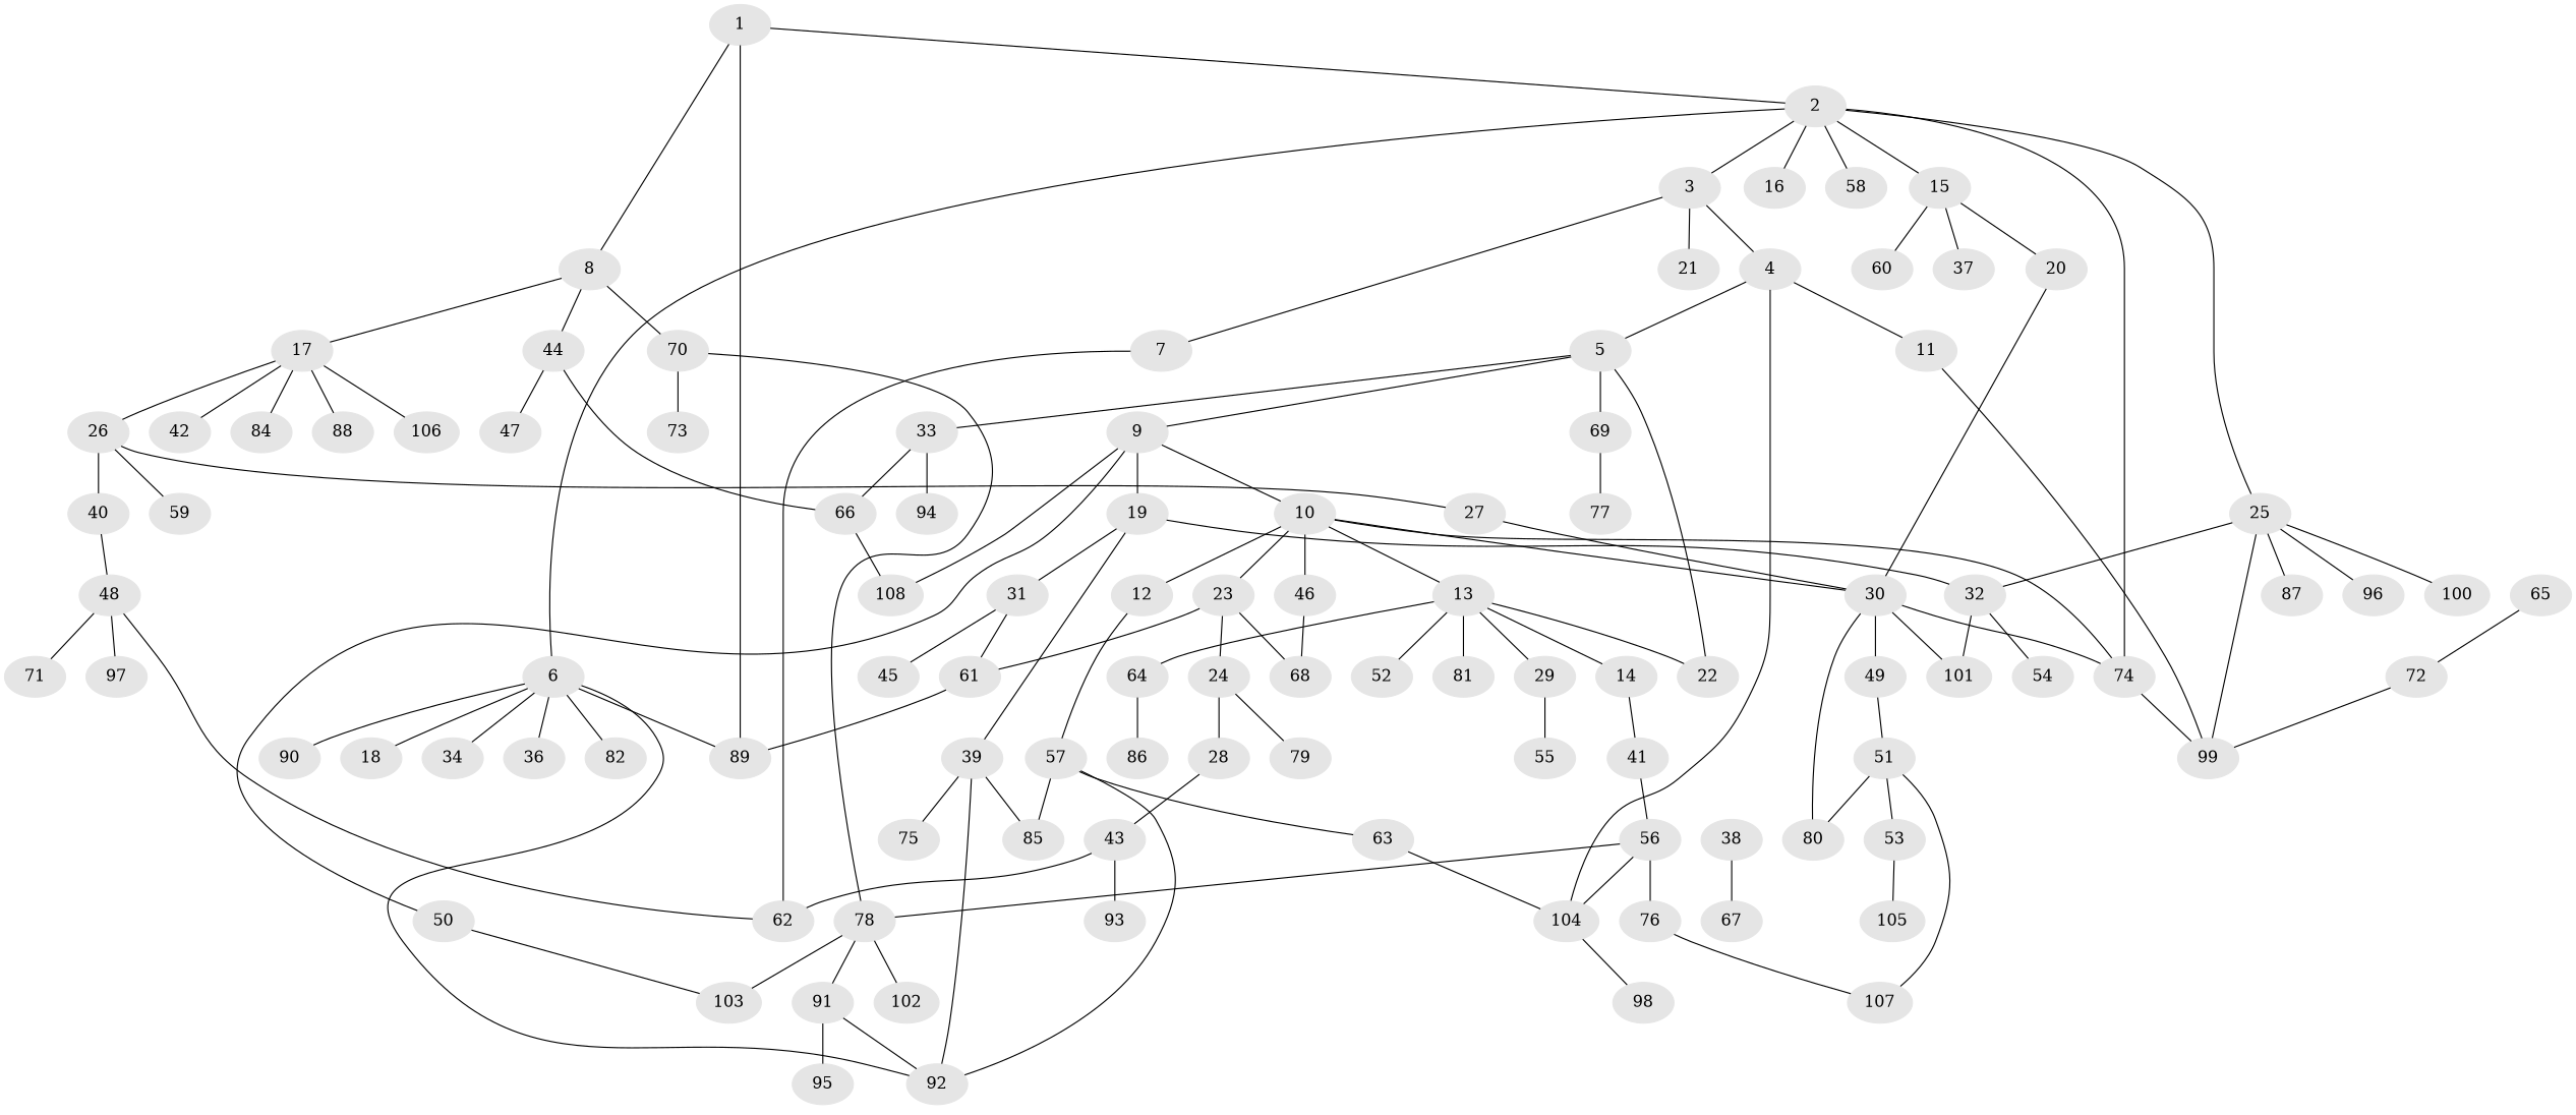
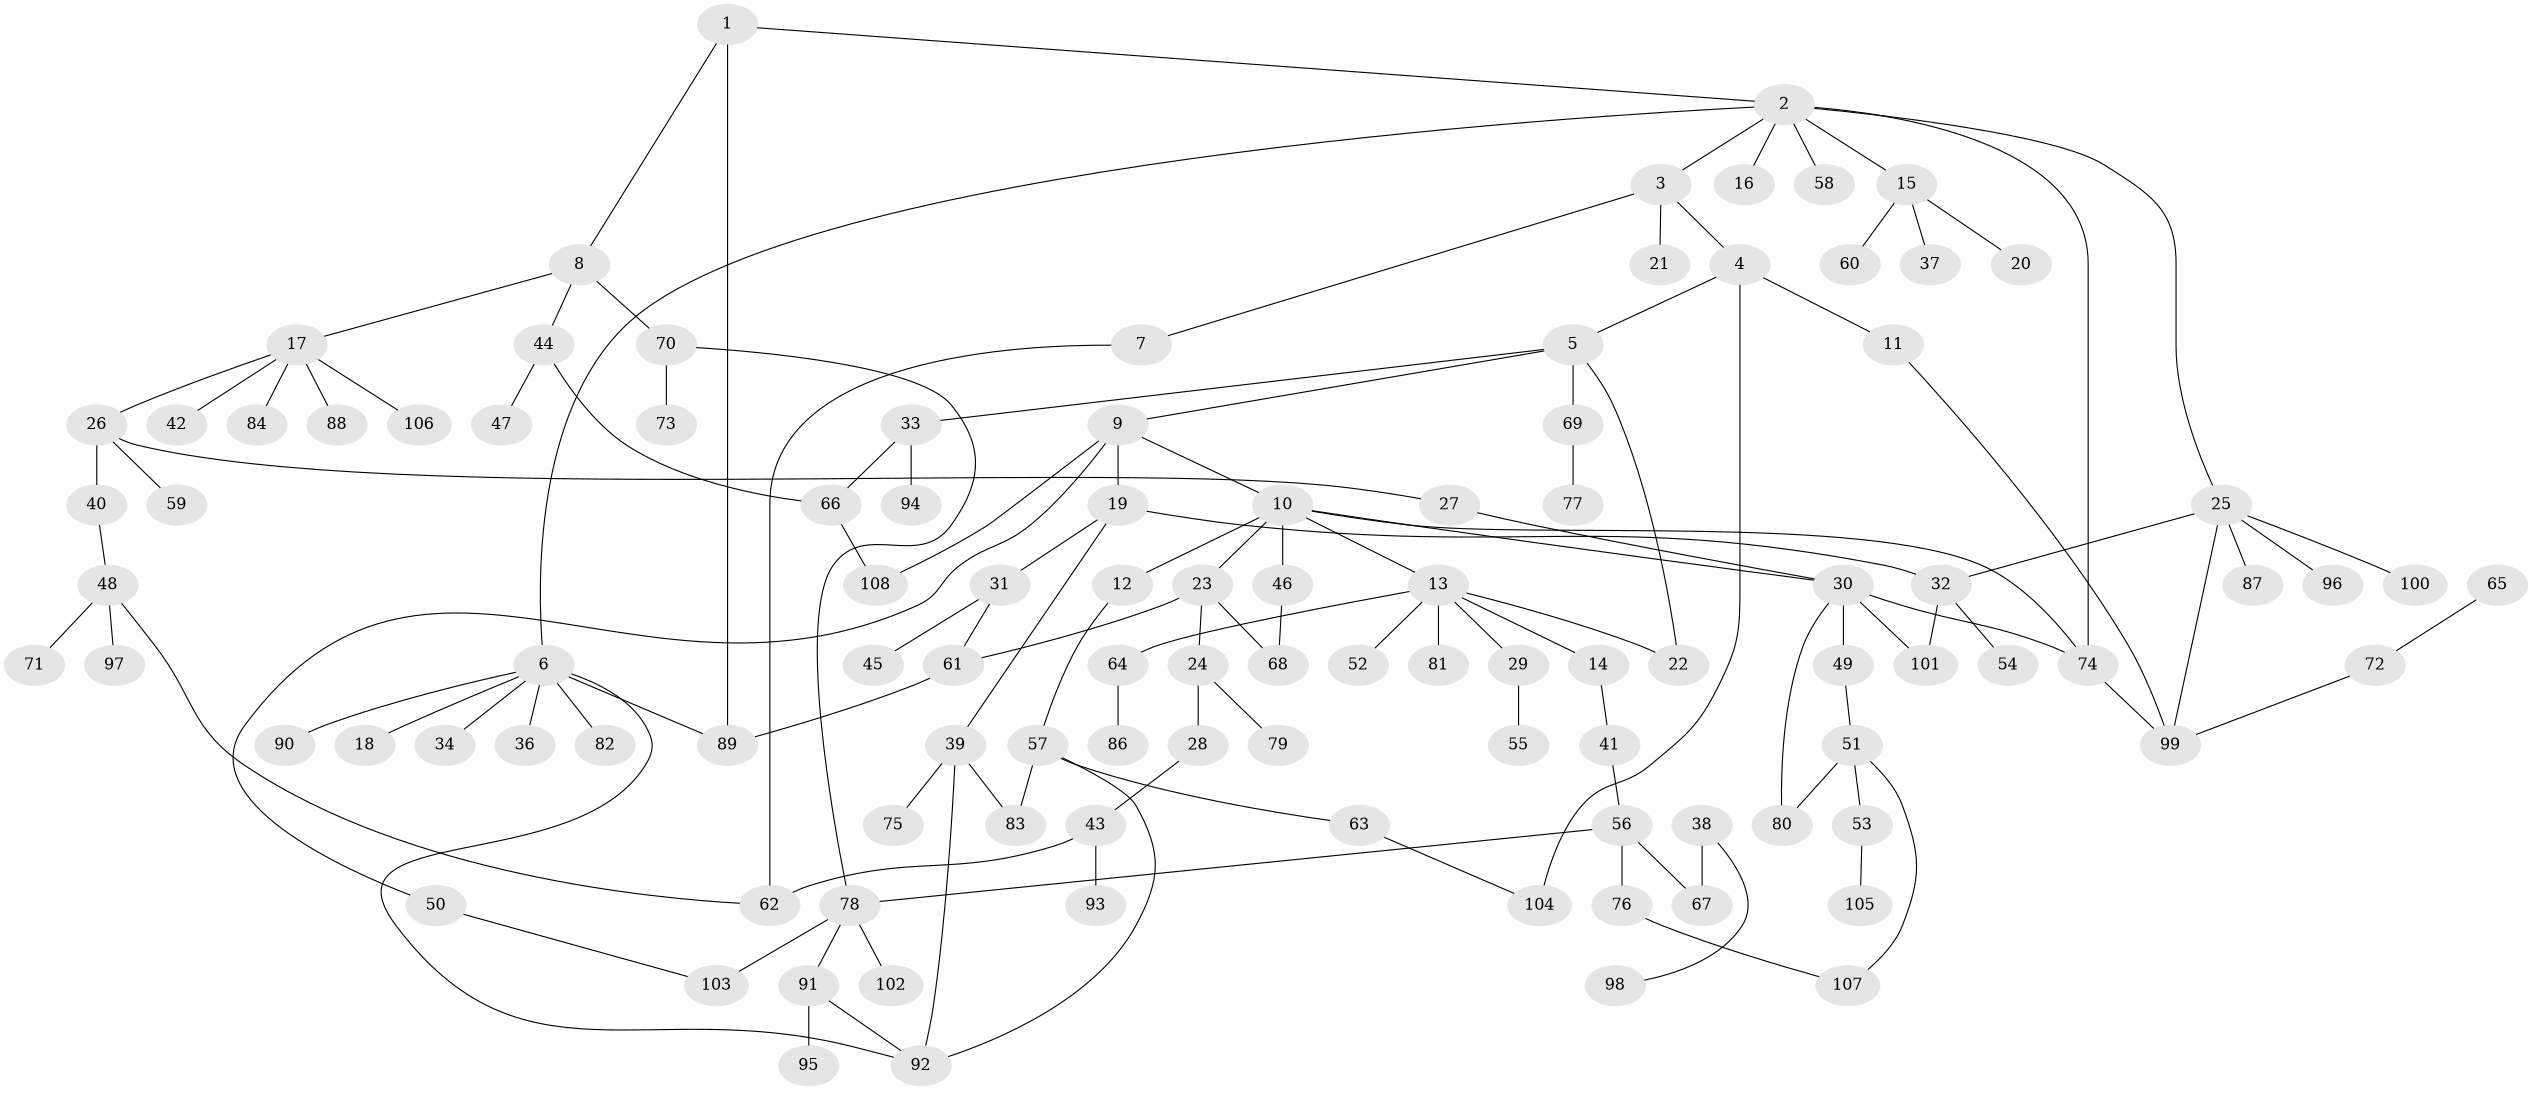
  graph {
    node [color=gray90 style=filled]
    1
    2
    8
    89
    3
    6
    15
    16
    58
    74
    25
    17
    44
    70
    4
    7
    21
    18
    34
    36
    82
    90
    92
    20
    37
    60
    99
    5
    11
    104
    62
    9
    22
    33
    69
    10
    19
    50
    108
    66
    94
    77
    26
    42
    84
    88
    106
    47
    78
    73
    12
    13
    23
    30
    46
    31
    32
    39
    103
    57
    14
    29
    52
    64
    81
    24
    61
    68
    49
    80
    101
-   83 [label=85]
+   83
    63
    41
    55
    86
    56
    87
    96
    100
    27
    40
    59
    45
    54
    75
    28
    79
    38
    67
    98
    43
    48
    93
    51
    65
    72
    71
    97
    76
    53
    107
    105
    91
    102
    95
    1 -- 2
    1 -- 8
    1 -- 89
    2 -- 3
    2 -- 6
    2 -- 15
    2 -- 16
    2 -- 58
    2 -- 74
    2 -- 25
    8 -- 17
    8 -- 44
    8 -- 70
    3 -- 4
    3 -- 7
    3 -- 21
    6 -- 89
    6 -- 18
    6 -- 34
    6 -- 36
    6 -- 82
    6 -- 90
    6 -- 92
    15 -- 20
    15 -- 37
    15 -- 60
    74 -- 99
    25 -- 99
    25 -- 32
    25 -- 87
    25 -- 96
    25 -- 100
    17 -- 26
    17 -- 42
    17 -- 84
    17 -- 88
    17 -- 106
    44 -- 66
    44 -- 47
    70 -- 78
    70 -- 73
    4 -- 5
    4 -- 11
    4 -- 104
    7 -- 62
-   20 -- 30
    5 -- 9
    5 -- 22
    5 -- 33
    5 -- 69
    11 -- 99
    9 -- 10
    9 -- 19
    9 -- 50
    9 -- 108
    33 -- 66
    33 -- 94
    69 -- 77
    10 -- 74
    10 -- 12
    10 -- 13
    10 -- 23
    10 -- 30
    10 -- 46
    19 -- 31
    19 -- 32
    19 -- 39
    50 -- 103
    66 -- 108
    26 -- 27
    26 -- 40
    26 -- 59
    78 -- 103
    78 -- 91
    78 -- 102
    12 -- 57
    13 -- 22
    13 -- 14
    13 -- 29
    13 -- 52
    13 -- 64
    13 -- 81
    23 -- 24
    23 -- 61
    23 -- 68
    30 -- 74
    30 -- 49
    30 -- 80
    30 -- 101
    46 -- 68
    31 -- 61
    31 -- 45
    32 -- 101
    32 -- 54
    39 -- 92
    39 -- 83
    39 -- 75
    57 -- 92
    57 -- 83
    57 -- 63
    14 -- 41
    29 -- 55
    64 -- 86
    24 -- 28
    24 -- 79
    61 -- 89
    49 -- 51
    63 -- 104
    41 -- 56
    56 -- 78
-   56 -- 104
+   56 -- 67
    56 -- 76
    27 -- 30
    40 -- 48
    28 -- 43
    38 -- 67
-   104 -- 98
+   38 -- 98
    43 -- 62
    43 -- 93
    48 -- 62
    48 -- 71
    48 -- 97
    51 -- 80
    51 -- 53
    51 -- 107
    65 -- 72
    72 -- 99
    76 -- 107
    53 -- 105
    91 -- 92
    91 -- 95
  }
